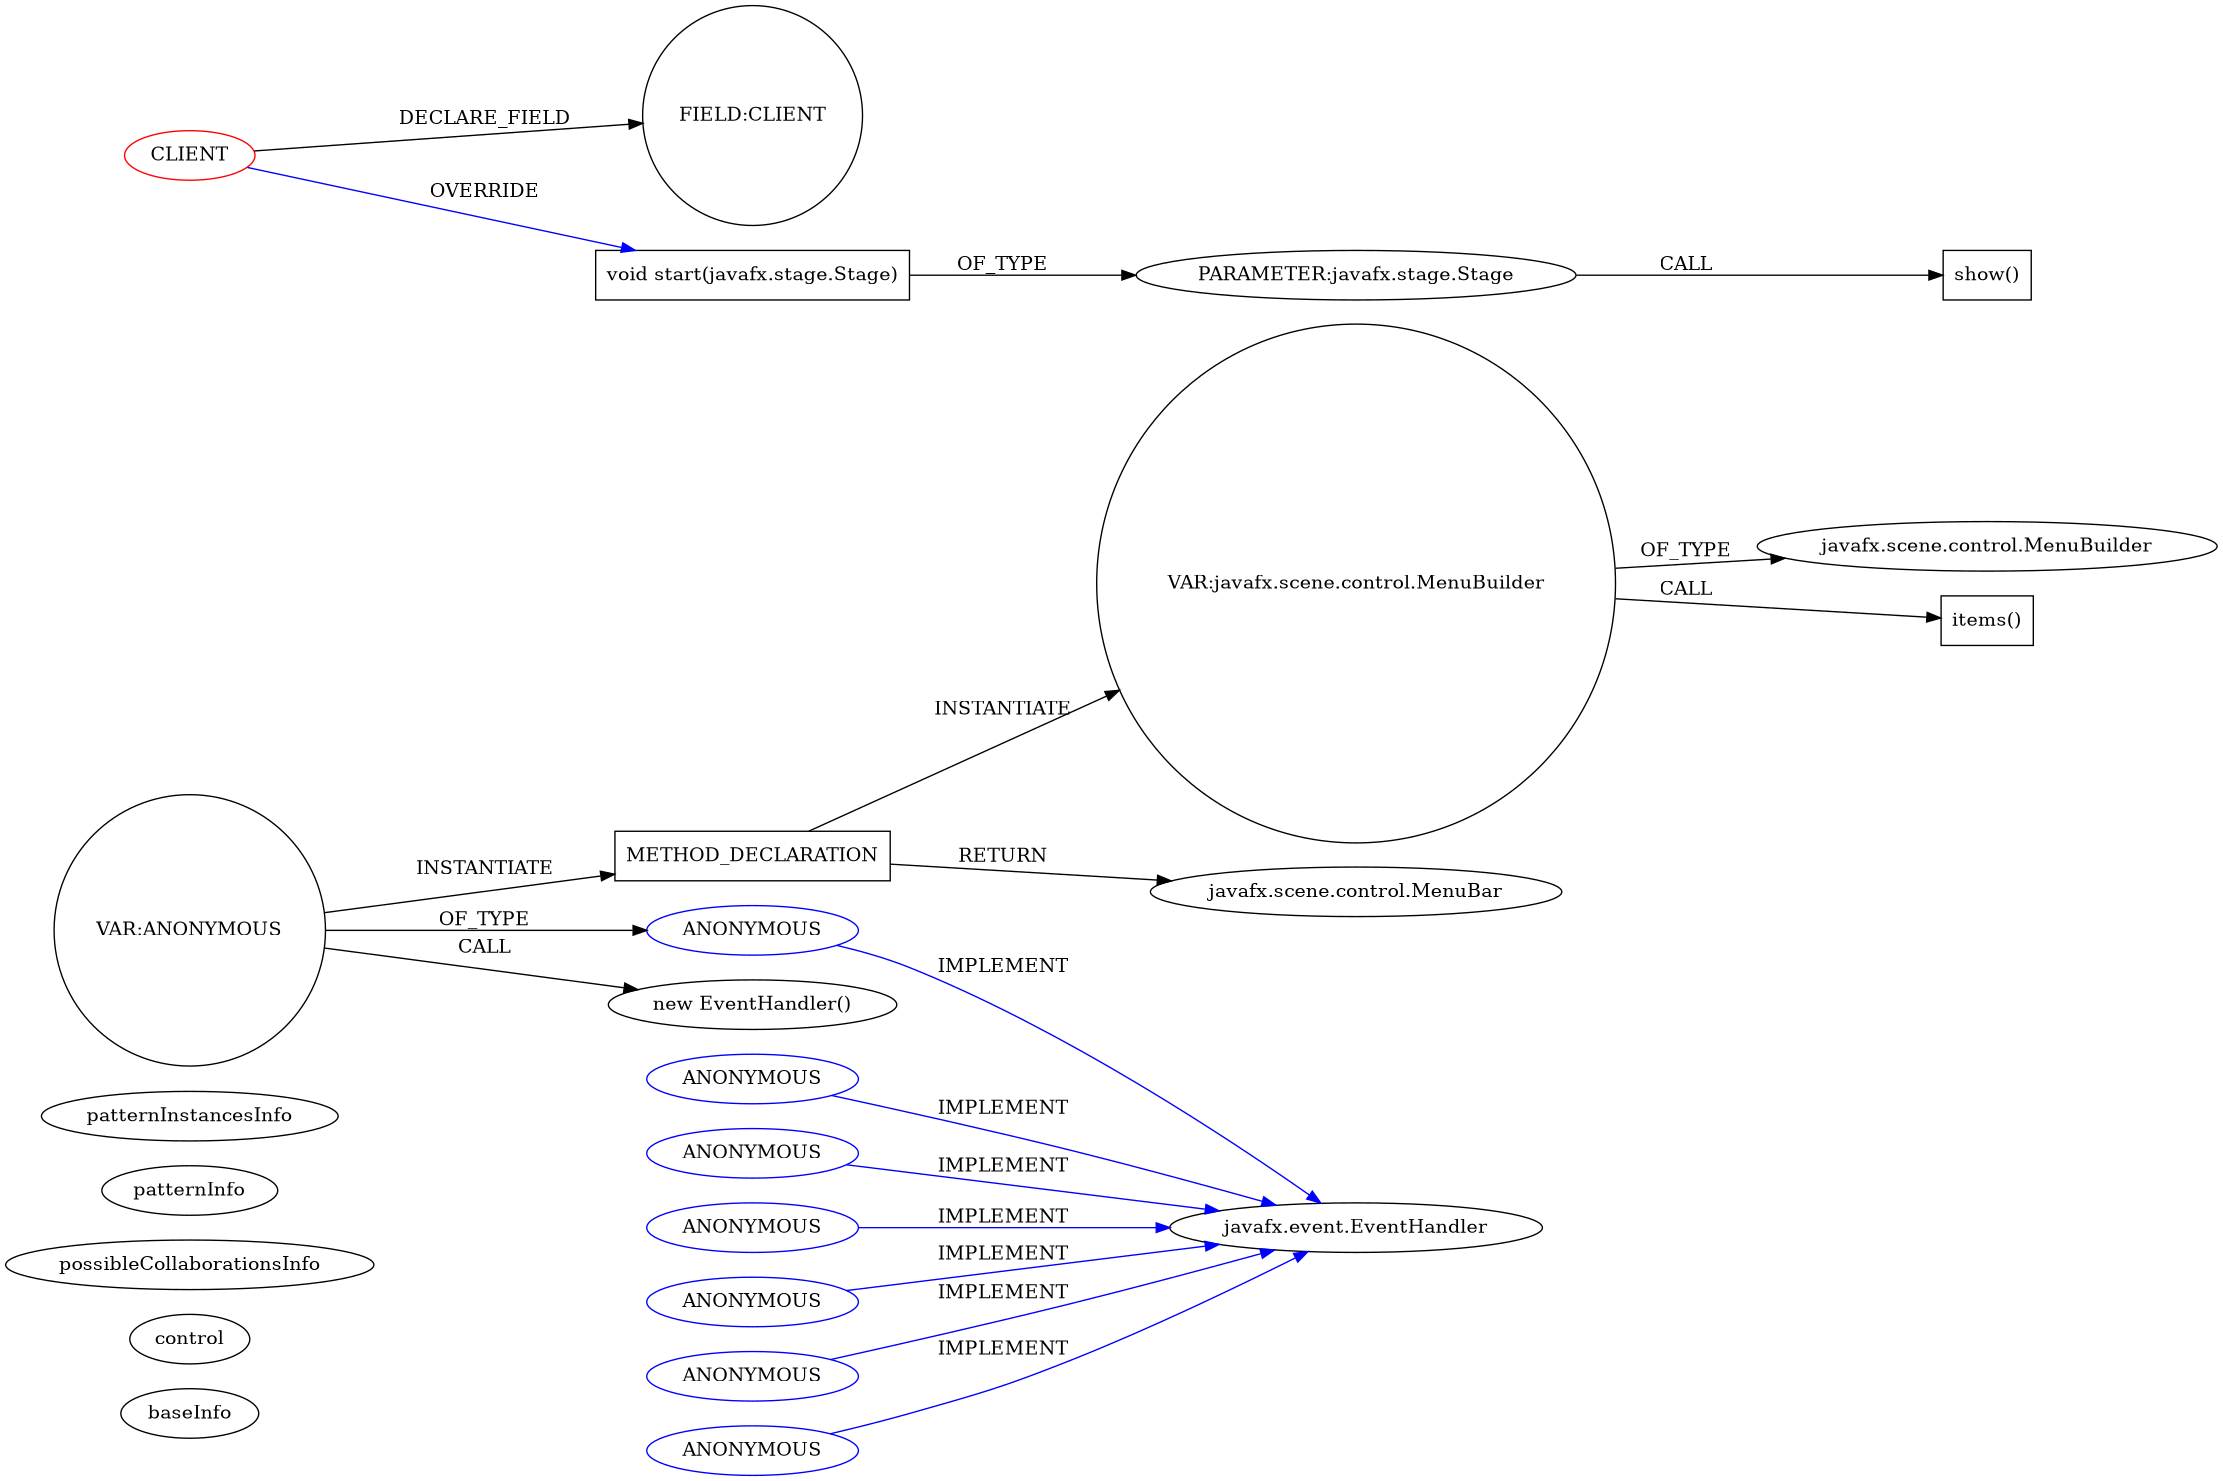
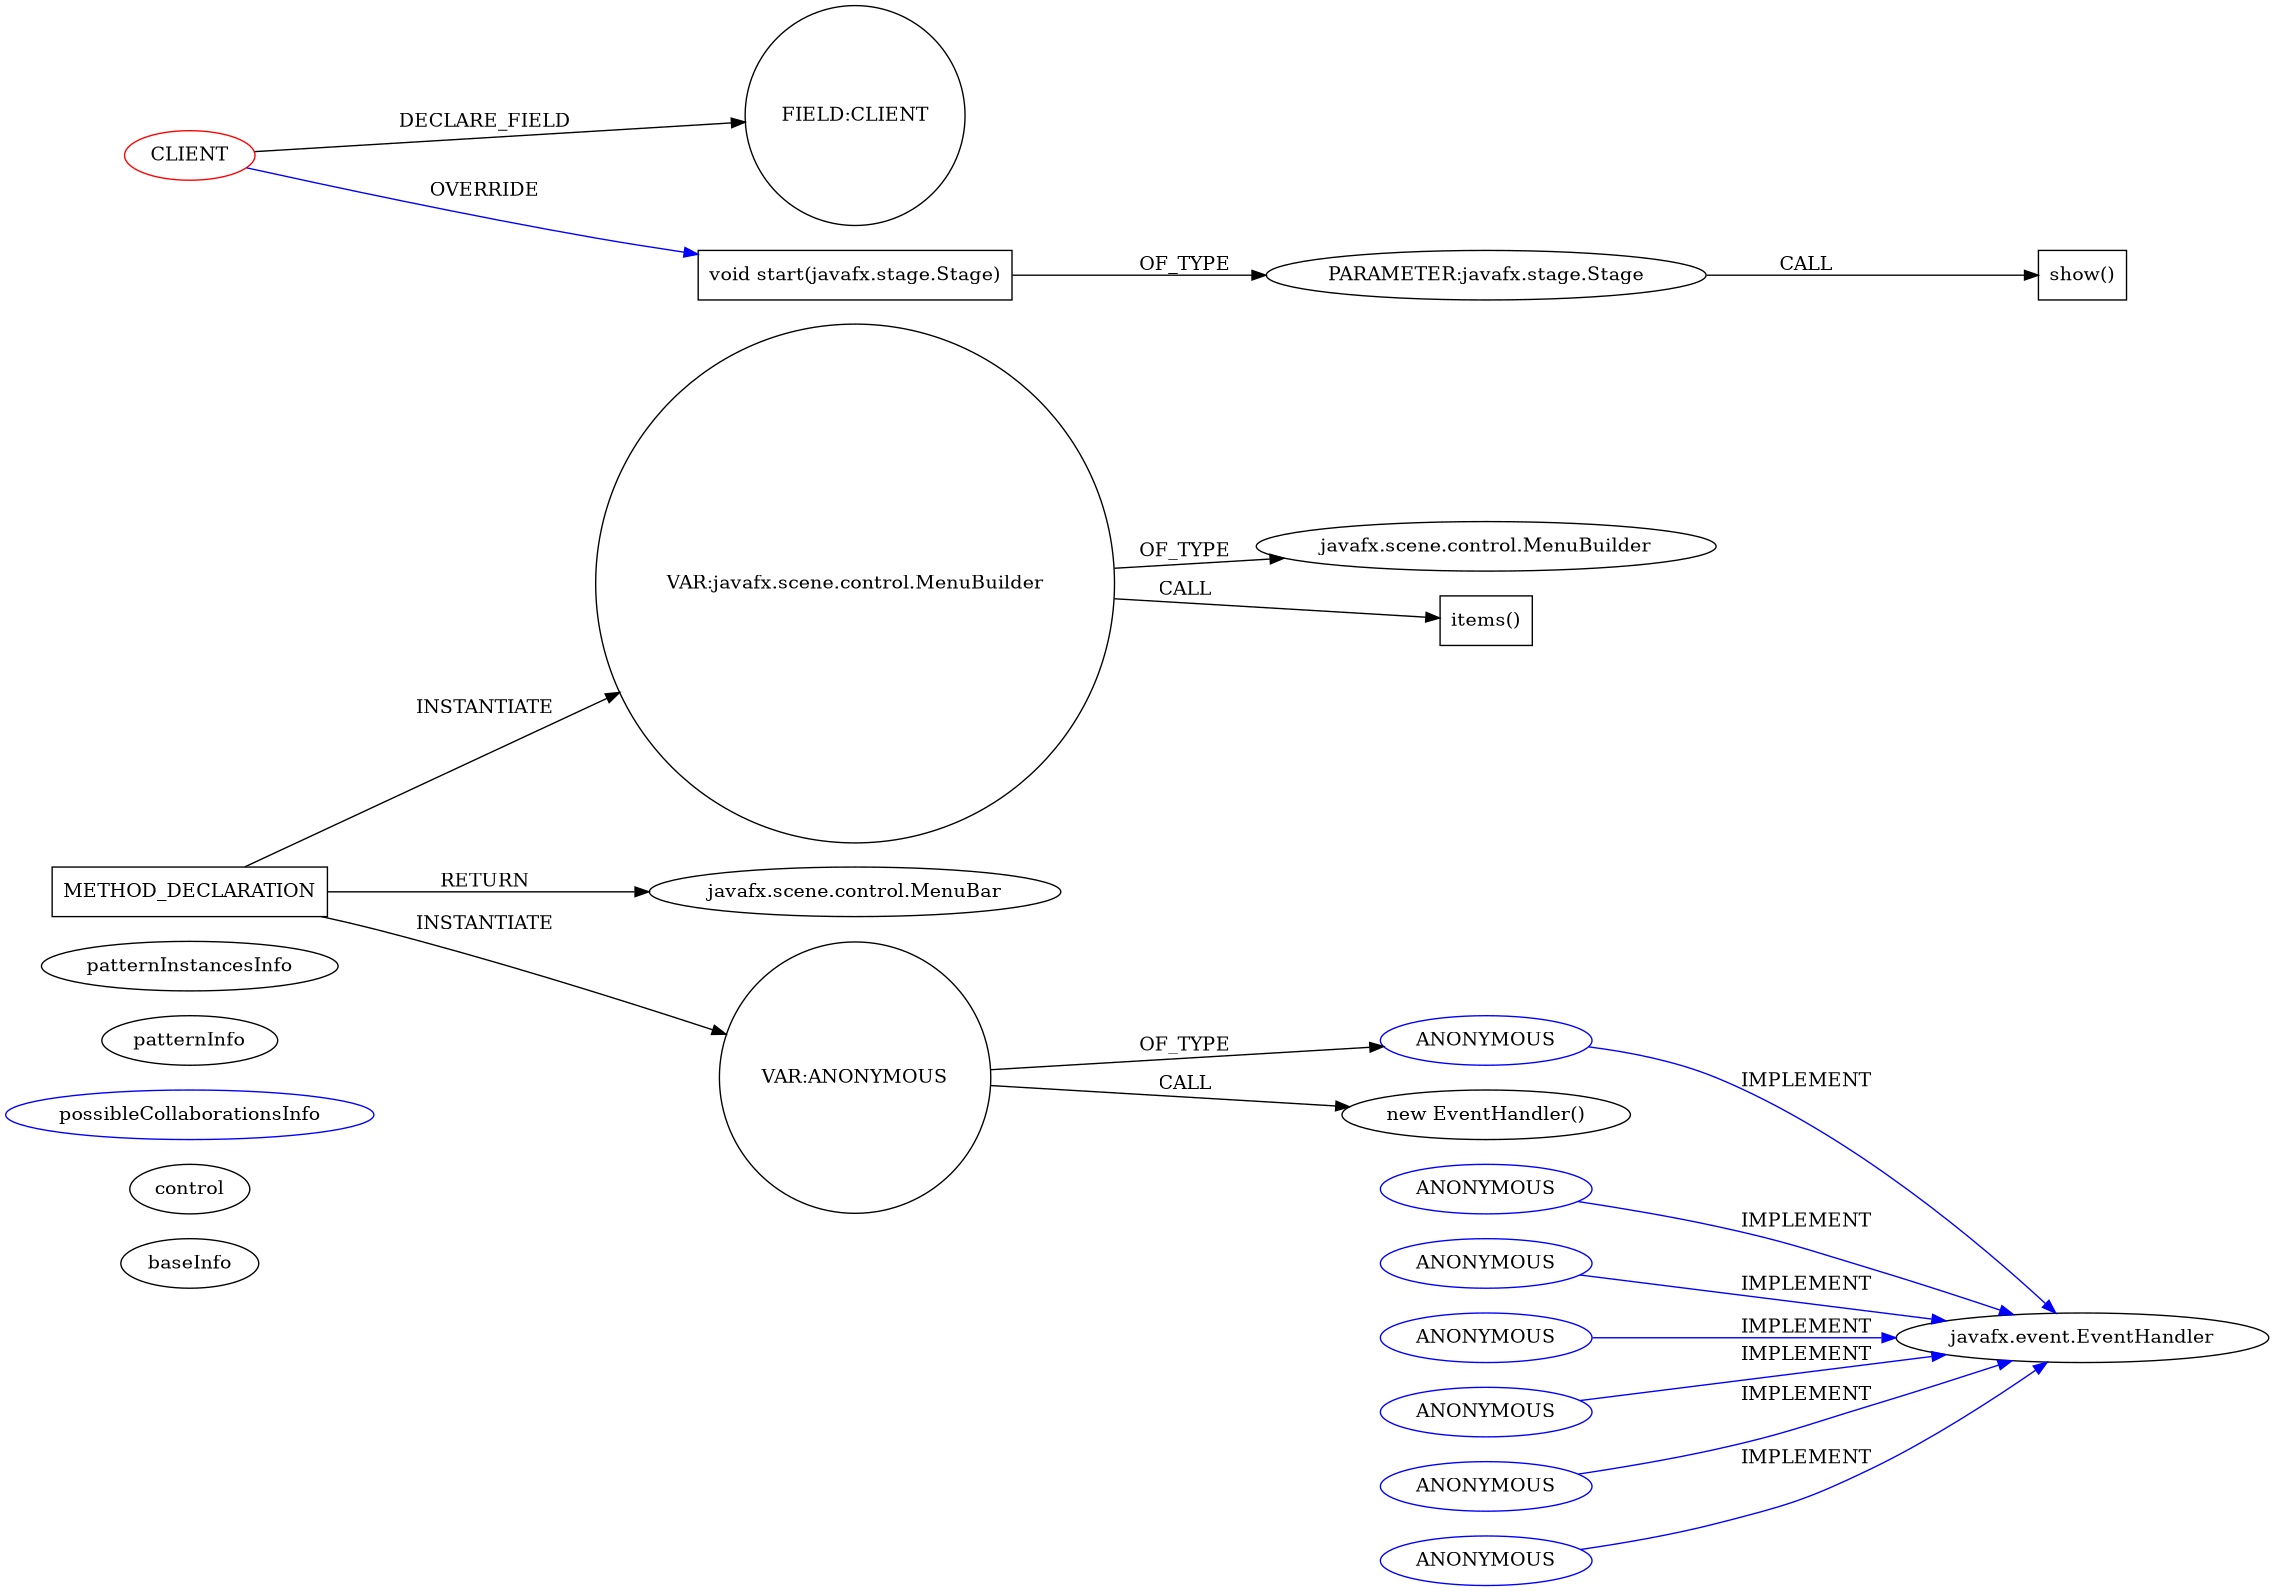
  digraph {
    rankdir=LR
    node [isFrameworkType=false vertexType=REFERENCE_ANONYMOUS_DECLARATION]
    baseInfo [category=pattern graphId=3950 isAnonymous=false possibleRelation=false isFrameworkType="" vertexType=""]
    n2 [label=control isFrameworkType="" vertexType=""]
-   possibleCollaborationsInfo [isFrameworkType="" vertexType=""]
+   possibleCollaborationsInfo [color=blue isFrameworkType="" vertexType=""]
    patternInfo [frequency=2.0 patternRootClient=0 isFrameworkType="" vertexType=""]
    patternInstancesInfo [0="JoshRobertson-BFSim~/JoshRobertson-BFSim/BFSim-master/src/simulator/FXLauncher.java~FXLauncher~715" 1="KraiZeur-library~/KraiZeur-library/library-master/src/application/main/Main.java~Main~737" isFrameworkType="" vertexType=""]
    n6 [label="javafx.scene.control.MenuBuilder" vertexType=FRAMEWORK_CLASS_TYPE]
    n7 [label="VAR:javafx.scene.control.MenuBuilder" shape=circle vertexType=VARIABLE_EXPRESION]
    n8 [label="items()" shape=box vertexType=INSIDE_CALL]
    n9 [label=METHOD_DECLARATION shape=box vertexType=CLIENT_METHOD_DECLARATION]
    n10 [label="javafx.scene.control.MenuBar" vertexType=FRAMEWORK_CLASS_TYPE]
    n11 [label="VAR:ANONYMOUS" shape=circle vertexType=VARIABLE_EXPRESION]
    n12 [color=blue label=ANONYMOUS]
    n13 [label="new EventHandler()" vertexType=CONSTRUCTOR_CALL]
    n14 [color=red label=CLIENT vertexType=ROOT_CLIENT_CLASS_DECLARATION]
    n15 [label="FIELD:CLIENT" shape=circle vertexType=FIELD_DECLARATION]
    n16 [label="void start(javafx.stage.Stage)" shape=box vertexType=OVERRIDING_METHOD_DECLARATION]
    n17 [label="PARAMETER:javafx.stage.Stage" vertexType=PARAMETER_DECLARATION]
    n18 [label="javafx.event.EventHandler" vertexType=FRAMEWORK_INTERFACE_TYPE]
    n19 [label="show()" shape=box vertexType=INSIDE_CALL]
    n20 [color=blue label=ANONYMOUS]
    n21 [color=blue label=ANONYMOUS]
    n22 [color=blue label=ANONYMOUS]
    n23 [color=blue label=ANONYMOUS]
    n24 [color=blue label=ANONYMOUS]
    n25 [color=blue label=ANONYMOUS]
    n7 -> n6 [label=OF_TYPE]
    n7 -> n8 [label=CALL]
    n9 -> n7 [label=INSTANTIATE]
    n9 -> n10 [label=RETURN]
-   n11 -> n9 [label=INSTANTIATE]
+   n9 -> n11 [label=INSTANTIATE]
    n11 -> n12 [label=OF_TYPE]
    n11 -> n13 [label=CALL]
    n12 -> n18 [color=blue label=IMPLEMENT]
    n14 -> n15 [label=DECLARE_FIELD]
    n14 -> n16 [color=blue label=OVERRIDE]
    n16 -> n17 [label=OF_TYPE]
    n17 -> n19 [label=CALL]
    n20 -> n18 [color=blue label=IMPLEMENT]
    n21 -> n18 [color=blue label=IMPLEMENT]
    n22 -> n18 [color=blue label=IMPLEMENT]
    n23 -> n18 [color=blue label=IMPLEMENT]
    n24 -> n18 [color=blue label=IMPLEMENT]
    n25 -> n18 [color=blue label=IMPLEMENT]
  }
